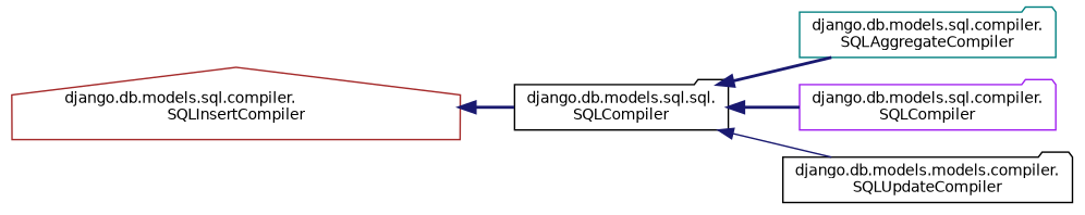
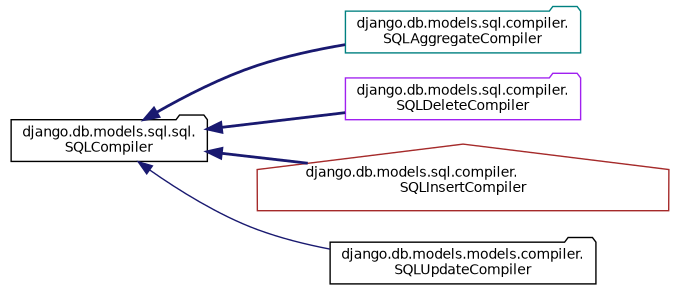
  digraph {
    rankdir=LR
    node [color=black fillcolor=white fontname=Helvetica fontsize=10 shape=folder style=filled]
    edge [color=midnightblue dir=back fontname=Helvetica fontsize=10 labelfontname=Helvetica labelfontsize=10 style=bold]
    n1 [height=0.2 label="django.db.models.sql.sql.\lSQLCompiler" width=0.4]
    n2 [color=teal height=0.2 label="django.db.models.sql.compiler.\lSQLAggregateCompiler" width=0.4]
-   n3 [color=purple height=0.2 label="django.db.models.sql.compiler.\lSQLCompiler" width=0.4]
+   n3 [color=purple height=0.2 label="django.db.models.sql.compiler.\lSQLDeleteCompiler" width=0.4]
    n4 [color=brown height=0.2 label="django.db.models.sql.compiler.\lSQLInsertCompiler" shape=house width=0.4]
    n5 [height=0.2 label="django.db.models.models.compiler.\lSQLUpdateCompiler" width=0.4]
    n1 -> n2
    n1 -> n3
-   n4 -> n1
+   n1 -> n4
    n1 -> n5 [style=solid]
  }
